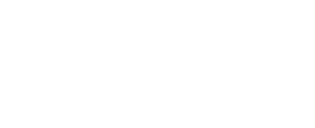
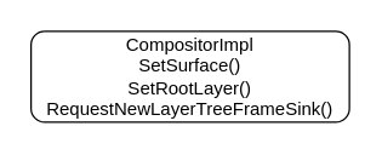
  <mxCell id="0" />
  <mxCell id="1" parent="0" />
+ <mxCell id="2" value="CompositorImpl&lt;br&gt;SetSurface()&lt;br&gt;SetRootLayer()&lt;br&gt;RequestNewLayerTreeFrameSink()" style="rounded=1;whiteSpace=wrap;html=1;" vertex="1" parent="1"><mxGeometry x="20" y="20" width="210" height="60" as="geometry" /></mxCell>
